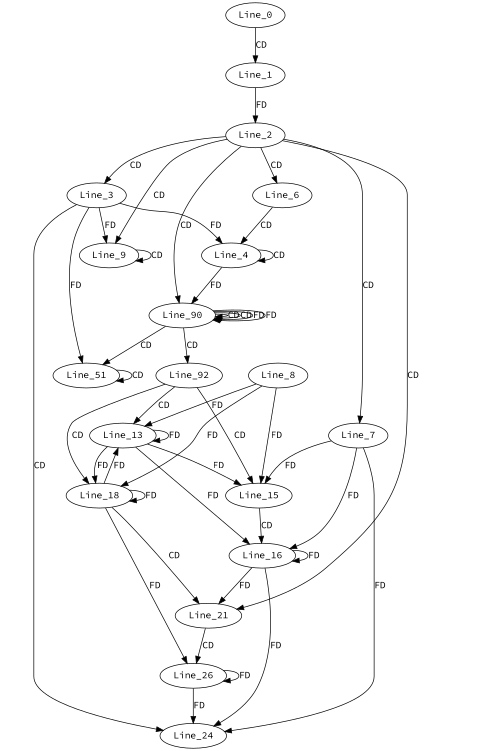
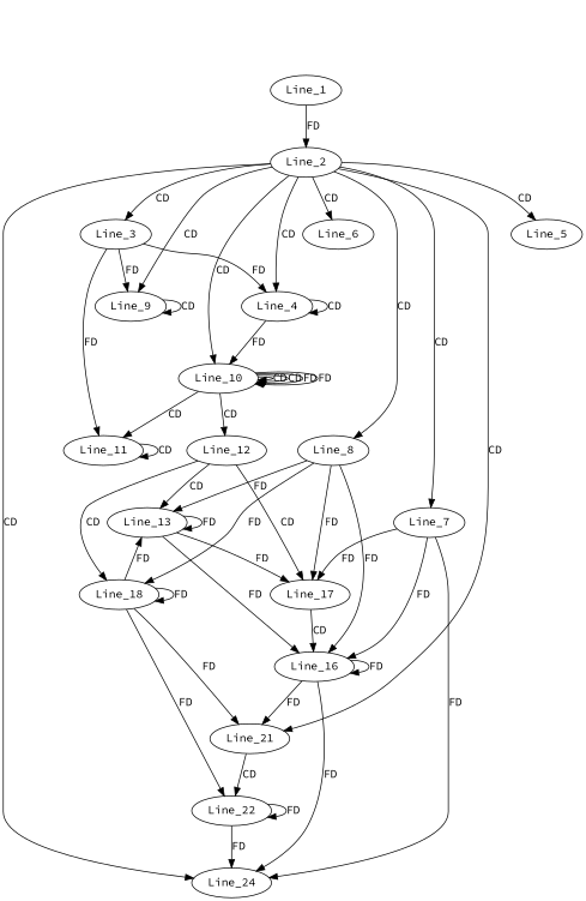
  digraph {
    fontname="Source Code Pro"
    node [fontname="Source Code Pro"]
    edge [fontname="Source Code Pro"]
-   Line_0
    Line_1
    Line_2
    Line_3
    Line_4
+   Line_5
    Line_6
    Line_7
    Line_8
    Line_9
-   Line_10 [label=Line_90]
+   Line_10
    Line_21
    Line_24
-   Line_11 [label=Line_51]
-   Line_15
+   Line_11
+   Line_15 [label=Line_17]
    Line_16
    Line_13
    Line_18
-   Line_12 [label=Line_92]
-   Line_22 [label=Line_26]
-   Line_0 -> Line_1 [label=CD]
+   Line_12
+   Line_22
    Line_1 -> Line_2 [label=FD]
    Line_2 -> Line_3 [label=CD]
-   Line_6 -> Line_4 [label=CD]
+   Line_2 -> Line_4 [label=CD]
+   Line_2 -> Line_5 [label=CD]
    Line_2 -> Line_6 [label=CD]
    Line_2 -> Line_7 [label=CD]
+   Line_2 -> Line_8 [label=CD]
    Line_2 -> Line_9 [label=CD]
    Line_2 -> Line_10 [label=CD]
    Line_2 -> Line_21 [label=CD]
-   Line_3 -> Line_24 [label=CD]
+   Line_2 -> Line_24 [label=CD]
    Line_3 -> Line_4 [label=FD]
    Line_3 -> Line_9 [label=FD]
    Line_3 -> Line_11 [label=FD]
    Line_4 -> Line_4 [label=CD]
    Line_4 -> Line_10 [label=FD]
    Line_7 -> Line_24 [label=FD]
    Line_7 -> Line_15 [label=FD]
    Line_7 -> Line_16 [label=FD]
    Line_8 -> Line_15 [label=FD]
+   Line_8 -> Line_16 [label=FD]
    Line_8 -> Line_13 [label=FD]
    Line_8 -> Line_18 [label=FD]
    Line_9 -> Line_9 [label=CD]
    Line_10 -> Line_10 [label=CD]
    Line_10 -> Line_10 [label=CD]
    Line_10 -> Line_10 [label=FD]
    Line_10 -> Line_10 [label=FD]
    Line_10 -> Line_11 [label=CD]
    Line_10 -> Line_12 [label=CD]
    Line_21 -> Line_22 [label=CD]
    Line_11 -> Line_11 [label=CD]
    Line_15 -> Line_16 [label=CD]
    Line_16 -> Line_21 [label=FD]
    Line_16 -> Line_24 [label=FD]
    Line_16 -> Line_16 [label=FD]
    Line_13 -> Line_15 [label=FD]
    Line_13 -> Line_16 [label=FD]
    Line_13 -> Line_13 [label=FD]
-   Line_13 -> Line_18 [label=FD]
-   Line_18 -> Line_21 [label=CD]
+   Line_18 -> Line_21 [label=FD]
    Line_18 -> Line_13 [label=FD]
    Line_18 -> Line_18 [label=FD]
    Line_18 -> Line_22 [label=FD]
    Line_12 -> Line_15 [label=CD]
    Line_12 -> Line_13 [label=CD]
    Line_12 -> Line_18 [label=CD]
    Line_22 -> Line_24 [label=FD]
    Line_22 -> Line_22 [label=FD]
  }
